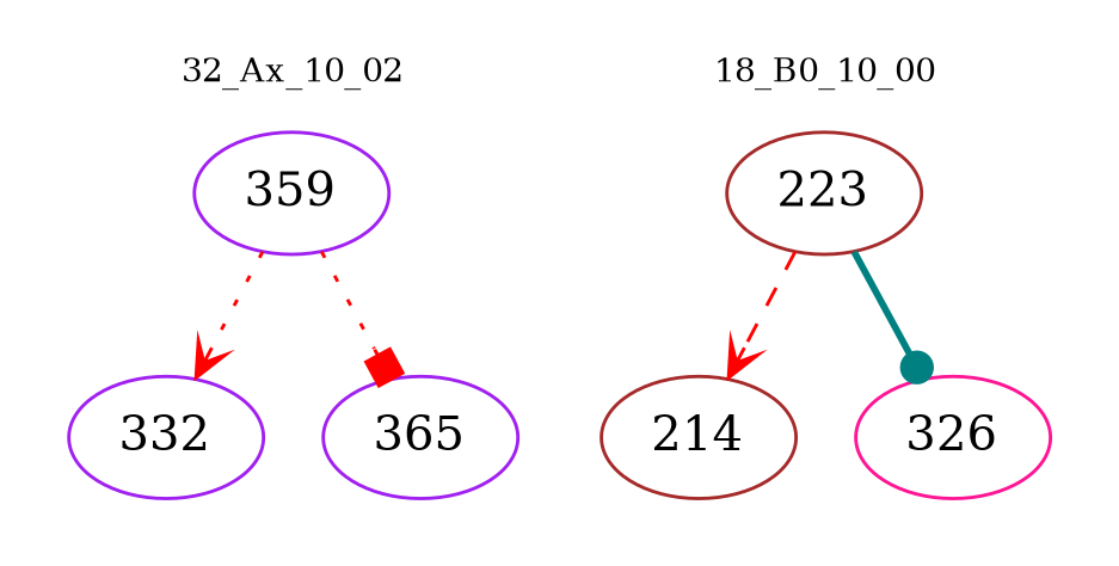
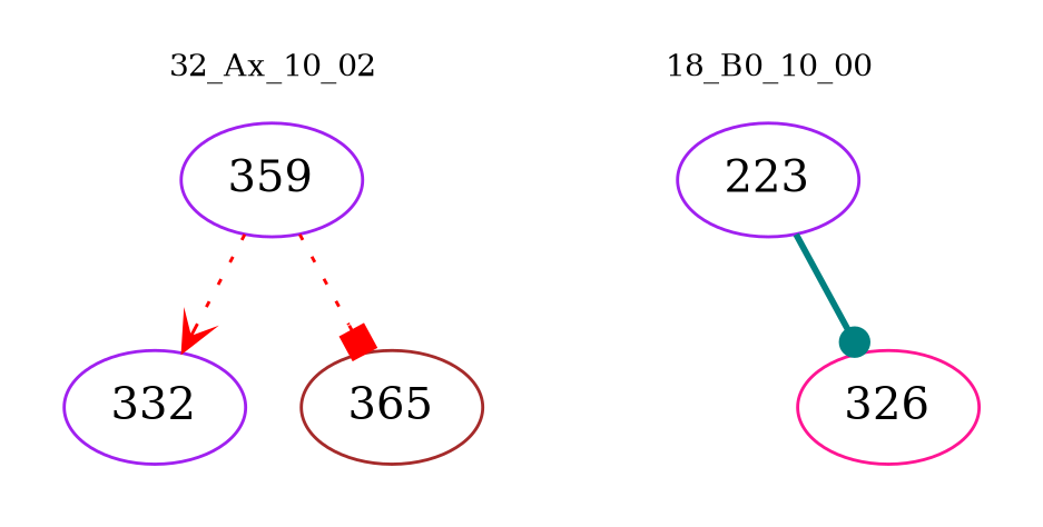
  digraph {
    node [color=purple]
    edge [arrowhead=vee color=red style=dotted]
    n1 [label=359]
    n2 [label=332]
-   n3 [label=365]
-   n4 [color=brown label=223]
-   n5 [color=brown label=214]
+   n3 [color=brown label=365]
+   n4 [label=223]
    n6 [color=deeppink label=326]
    subgraph cluster_1 {
      color=white
      fontsize=10
      label="32_Ax_10_02"
      n1
      n2
      n3
    }
    subgraph cluster_2 {
      color=white
      fontsize=10
      label="18_B0_10_00"
      n4
-     n5
      n6
    }
    n1 -> n2
    n1 -> n3 [arrowhead=box]
-   n4 -> n5 [style=dashed]
    n4 -> n6 [arrowhead=dot color=teal style=bold]
  }
